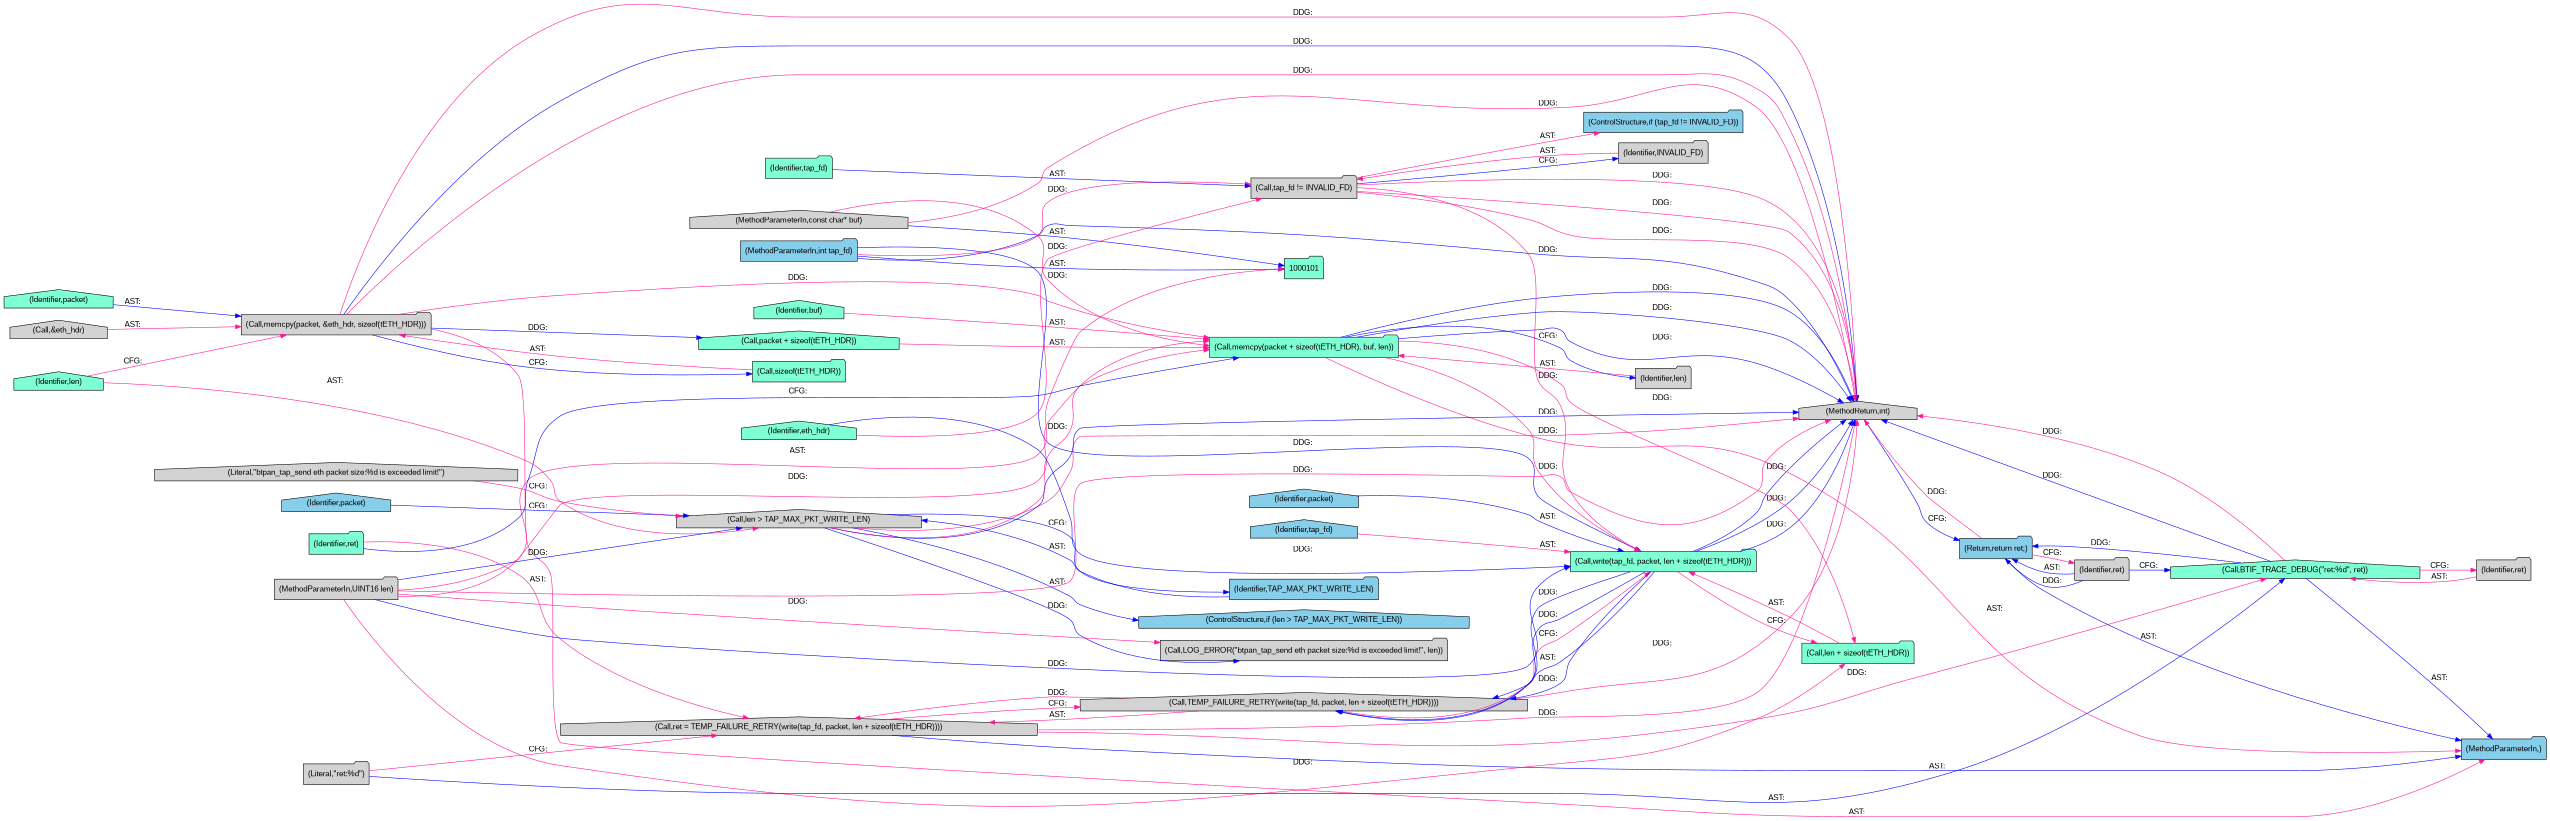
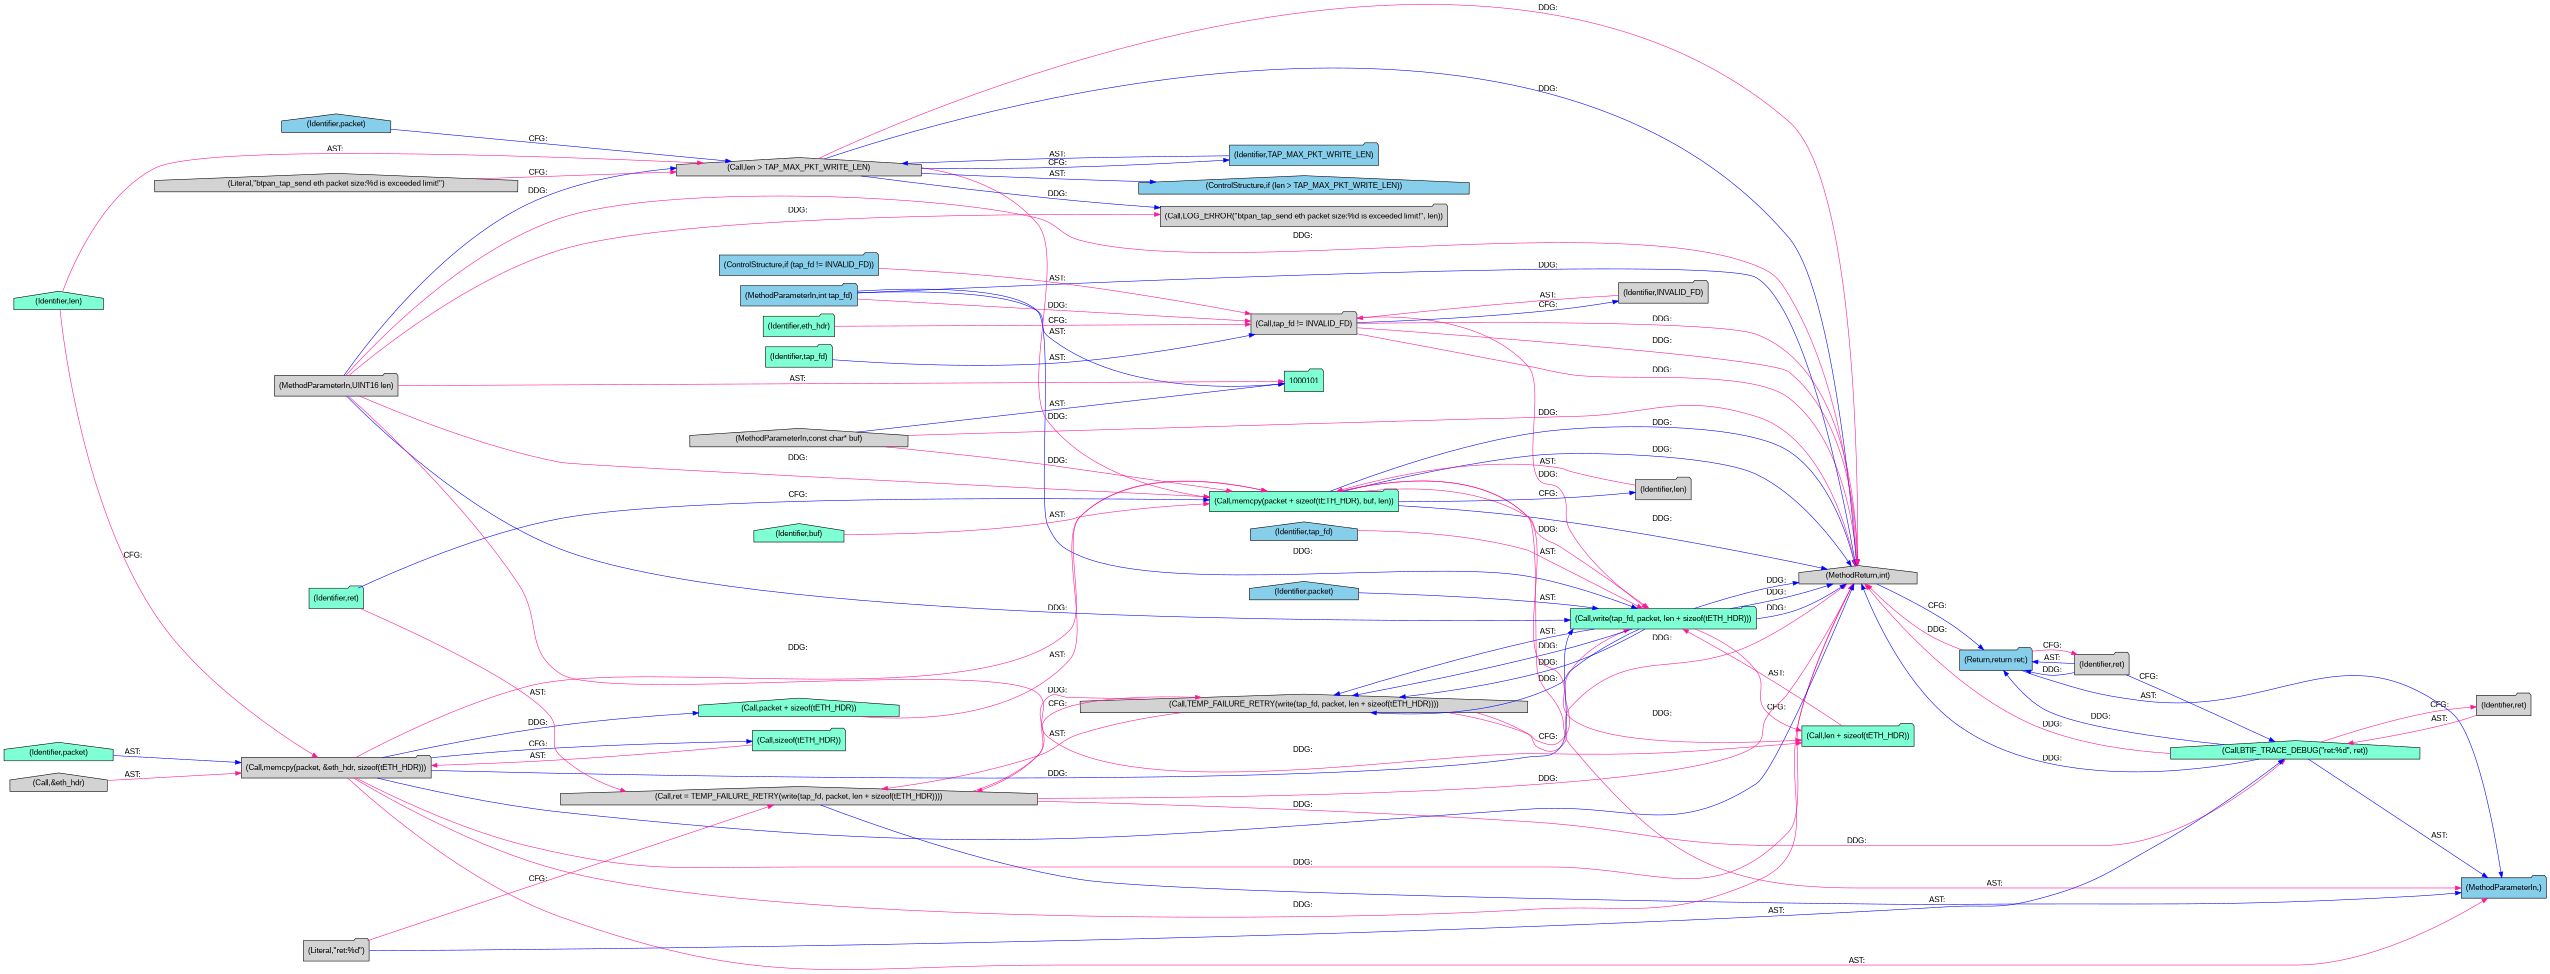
  digraph {
    fontname="Liberation Sans"
    rankdir=LR
    node [fillcolor=lightgrey fontname="Liberation Sans" shape=folder style=filled]
    edge [color=deeppink fontname="Liberation Sans"]
    n1 [label="(Call,ret = TEMP_FAILURE_RETRY(write(tap_fd, packet, len + sizeof(tETH_HDR))))" shape=house]
    n2 [label="(Call,TEMP_FAILURE_RETRY(write(tap_fd, packet, len + sizeof(tETH_HDR))))" shape=house]
    n3 [fillcolor=aquamarine label="(Call,BTIF_TRACE_DEBUG(\"ret:%d\", ret))" shape=house]
    n4 [label="(MethodReturn,int)" shape=house]
    n5 [fillcolor=skyblue label="(MethodParameterIn,)"]
    n6 [fillcolor=aquamarine label="(Call,write(tap_fd, packet, len + sizeof(tETH_HDR)))"]
    n7 [fillcolor=skyblue label="(Return,return ret;)"]
    n8 [label="(Identifier,ret)"]
    n9 [fillcolor=aquamarine label="(Call,len + sizeof(tETH_HDR))"]
    n10 [label="(Call,tap_fd != INVALID_FD)"]
    n11 [fillcolor=skyblue label="(ControlStructure,if (tap_fd != INVALID_FD))"]
    n12 [label="(Identifier,INVALID_FD)"]
    n13 [fillcolor=skyblue label="(MethodParameterIn,int tap_fd)"]
    1000101 [fillcolor=aquamarine]
    n15 [label="(Call,memcpy(packet, &eth_hdr, sizeof(tETH_HDR)))"]
    n16 [fillcolor=aquamarine label="(Call,memcpy(packet + sizeof(tETH_HDR), buf, len))"]
    n17 [fillcolor=aquamarine label="(Call,packet + sizeof(tETH_HDR))" shape=house]
    n18 [fillcolor=aquamarine label="(Call,sizeof(tETH_HDR))"]
    n19 [label="(Identifier,len)"]
    n20 [label="(MethodParameterIn,const char* buf)" shape=house]
    n21 [label="(Call,len > TAP_MAX_PKT_WRITE_LEN)" shape=house]
    n22 [label="(Call,LOG_ERROR(\"btpan_tap_send eth packet size:%d is exceeded limit!\", len))"]
    n23 [fillcolor=skyblue label="(Identifier,TAP_MAX_PKT_WRITE_LEN)"]
    n24 [fillcolor=skyblue label="(ControlStructure,if (len > TAP_MAX_PKT_WRITE_LEN))" shape=house]
    n25 [label="(MethodParameterIn,UINT16 len)"]
    n26 [label="(Identifier,ret)"]
-   n27 [fillcolor=aquamarine label="(Identifier,eth_hdr)" shape=house]
+   n27 [fillcolor=aquamarine label="(Identifier,eth_hdr)"]
    n28 [fillcolor=skyblue label="(Identifier,packet)" shape=house]
    n29 [label="(Literal,\"ret:%d\")"]
    n30 [fillcolor=aquamarine label="(Identifier,ret)"]
    n31 [fillcolor=aquamarine label="(Identifier,buf)" shape=house]
    n32 [fillcolor=skyblue label="(Identifier,tap_fd)" shape=house]
    n33 [fillcolor=skyblue label="(Identifier,packet)" shape=house]
    n34 [fillcolor=aquamarine label="(Identifier,len)" shape=house]
    n35 [label="(Call,&eth_hdr)" shape=house]
    n36 [fillcolor=aquamarine label="(Identifier,tap_fd)"]
    n37 [label="(Literal,\"btpan_tap_send eth packet size:%d is exceeded limit!\")" shape=house]
    n38 [fillcolor=aquamarine label="(Identifier,packet)" shape=house]
    n1 -> n2 [label="CFG: "]
    n1 -> n3 [label="DDG: "]
    n1 -> n4 [label="DDG: "]
    n1 -> n5 [color=blue label="AST: "]
    n2 -> n1 [label="AST: "]
    n2 -> n1 [label="DDG: "]
    n2 -> n4 [label="DDG: "]
    n2 -> n6 [label="CFG: "]
    n3 -> n4 [label="DDG: "]
    n3 -> n4 [color=blue label="DDG: "]
    n3 -> n5 [color=blue label="AST: "]
    n3 -> n7 [color=blue label="DDG: "]
    n3 -> n8 [label="CFG: "]
    n4 -> n7 [color=blue label="CFG: "]
    n6 -> n2 [color=blue label="AST: "]
    n6 -> n2 [color=blue label="DDG: "]
    n6 -> n2 [color=blue label="DDG: "]
    n6 -> n2 [color=blue label="DDG: "]
    n6 -> n4 [color=blue label="DDG: "]
    n6 -> n4 [color=blue label="DDG: "]
    n6 -> n4 [color=blue label="DDG: "]
    n6 -> n9 [label="CFG: "]
    n7 -> n4 [label="DDG: "]
    n7 -> n5 [color=blue label="AST: "]
    n7 -> n26 [label="CFG: "]
    n8 -> n3 [label="AST: "]
    n9 -> n6 [label="AST: "]
    n10 -> n4 [label="DDG: "]
    n10 -> n4 [label="DDG: "]
    n10 -> n4 [label="DDG: "]
    n10 -> n6 [label="DDG: "]
-   n10 -> n11 [label="AST: "]
+   n11 -> n10 [label="AST: "]
    n10 -> n12 [color=blue label="CFG: "]
    n12 -> n10 [label="AST: "]
    n13 -> n4 [color=blue label="DDG: "]
    n13 -> n6 [color=blue label="DDG: "]
    n13 -> n10 [label="DDG: "]
    n13 -> 1000101 [color=blue label="AST: "]
    n15 -> n4 [label="DDG: "]
    n15 -> n4 [label="DDG: "]
    n15 -> n4 [color=blue label="DDG: "]
    n15 -> n5 [label="AST: "]
-   n27 -> n6 [color=blue label="DDG: "]
+   n15 -> n6 [color=blue label="DDG: "]
    n15 -> n16 [label="DDG: "]
    n15 -> n17 [color=blue label="DDG: "]
    n15 -> n18 [color=blue label="CFG: "]
    n16 -> n4 [color=blue label="DDG: "]
    n16 -> n4 [color=blue label="DDG: "]
    n16 -> n4 [color=blue label="DDG: "]
    n16 -> n5 [label="AST: "]
    n16 -> n6 [label="DDG: "]
    n16 -> n9 [label="DDG: "]
    n16 -> n19 [color=blue label="CFG: "]
    n17 -> n16 [label="AST: "]
    n18 -> n15 [label="AST: "]
    n19 -> n16 [label="AST: "]
    n20 -> n4 [label="DDG: "]
    n20 -> 1000101 [color=blue label="AST: "]
    n20 -> n16 [label="DDG: "]
    n21 -> n4 [label="DDG: "]
    n21 -> n4 [color=blue label="DDG: "]
    n21 -> n16 [label="DDG: "]
    n21 -> n22 [color=blue label="DDG: "]
    n21 -> n23 [color=blue label="CFG: "]
    n21 -> n24 [color=blue label="AST: "]
    n23 -> n21 [color=blue label="AST: "]
    n25 -> n4 [label="DDG: "]
    n25 -> n6 [color=blue label="DDG: "]
    n25 -> n9 [label="DDG: "]
    n25 -> 1000101 [label="AST: "]
    n25 -> n16 [label="DDG: "]
    n25 -> n21 [color=blue label="DDG: "]
    n25 -> n22 [label="DDG: "]
    n26 -> n3 [color=blue label="CFG: "]
    n26 -> n7 [color=blue label="AST: "]
    n26 -> n7 [color=blue label="DDG: "]
-   n27 -> n10 [label="DDG: "]
+   n27 -> n10 [label="CFG: "]
    n28 -> n6 [color=blue label="AST: "]
    n29 -> n1 [label="CFG: "]
    n29 -> n3 [color=blue label="AST: "]
    n30 -> n1 [label="AST: "]
    n30 -> n16 [color=blue label="CFG: "]
    n31 -> n16 [label="AST: "]
    n32 -> n6 [label="AST: "]
    n33 -> n21 [color=blue label="CFG: "]
    n34 -> n15 [label="CFG: "]
    n34 -> n21 [label="AST: "]
    n35 -> n15 [label="AST: "]
    n36 -> n10 [color=blue label="AST: "]
    n37 -> n21 [label="CFG: "]
    n38 -> n15 [color=blue label="AST: "]
  }
